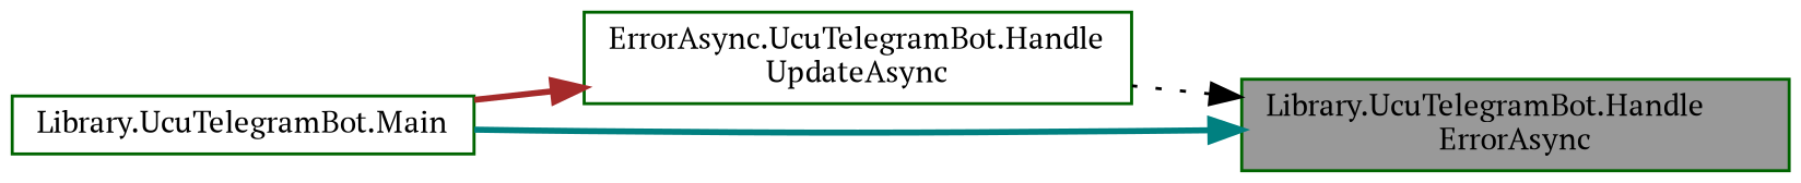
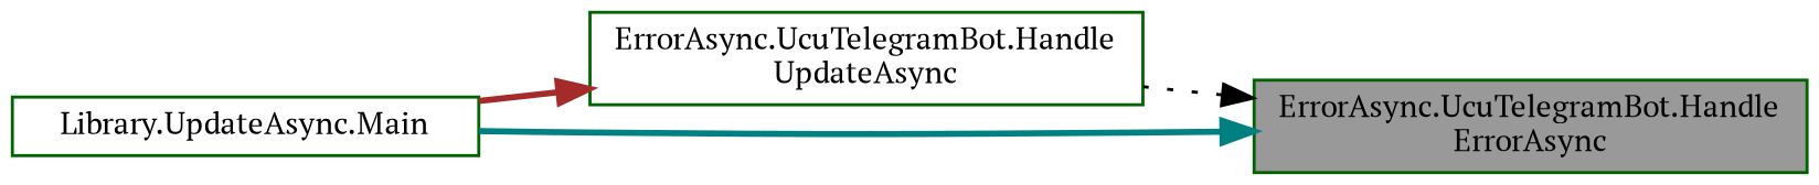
  digraph {
    fontname="PT Serif"
    rankdir=RL
    node [color=darkgreen fillcolor=white fontname="PT Serif" fontsize=10 shape=box style=filled]
    edge [dir=back fontname="PT Serif" fontsize=10 labelfontname=Helvetica labelfontsize=10 style=bold]
-   n1 [fillcolor=grey60 fontcolor=black height=0.2 label="Library.UcuTelegramBot.Handle\lErrorAsync" width=0.4]
+   n1 [fillcolor=grey60 fontcolor=black height=0.2 label="ErrorAsync.UcuTelegramBot.Handle\lErrorAsync" width=0.4]
    n2 [height=0.2 label="ErrorAsync.UcuTelegramBot.Handle\lUpdateAsync" width=0.4]
-   n3 [height=0.2 label="Library.UcuTelegramBot.Main" width=0.4]
+   n3 [height=0.2 label="Library.UpdateAsync.Main" width=0.4]
    n1 -> n2 [color=black style=dotted]
    n1 -> n3 [color=teal]
    n2 -> n3 [color=brown]
  }
